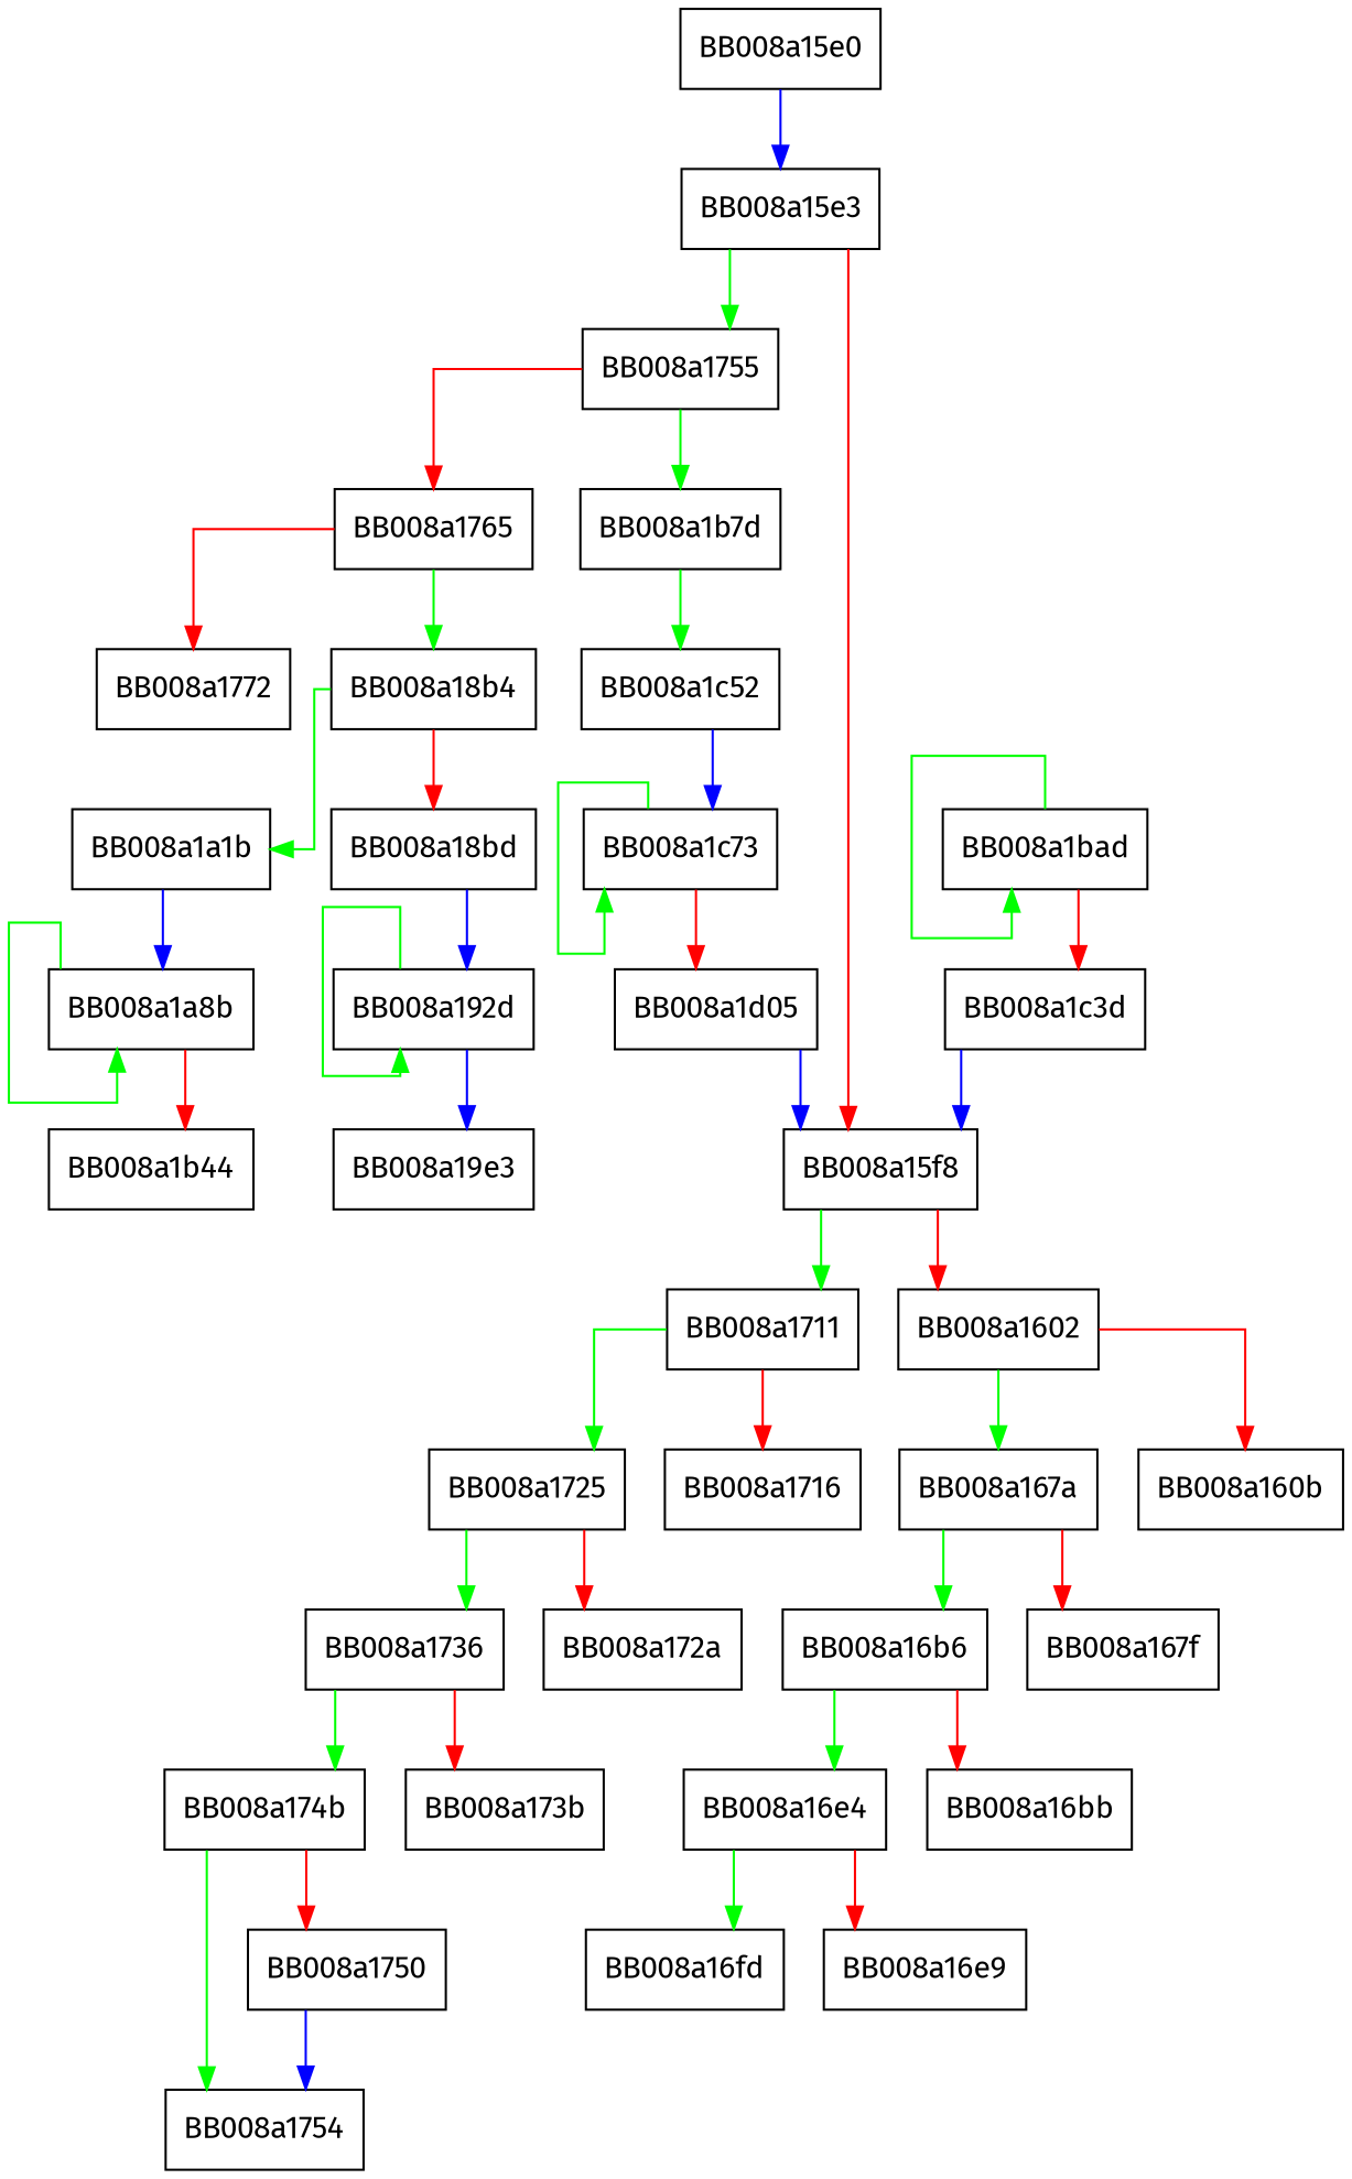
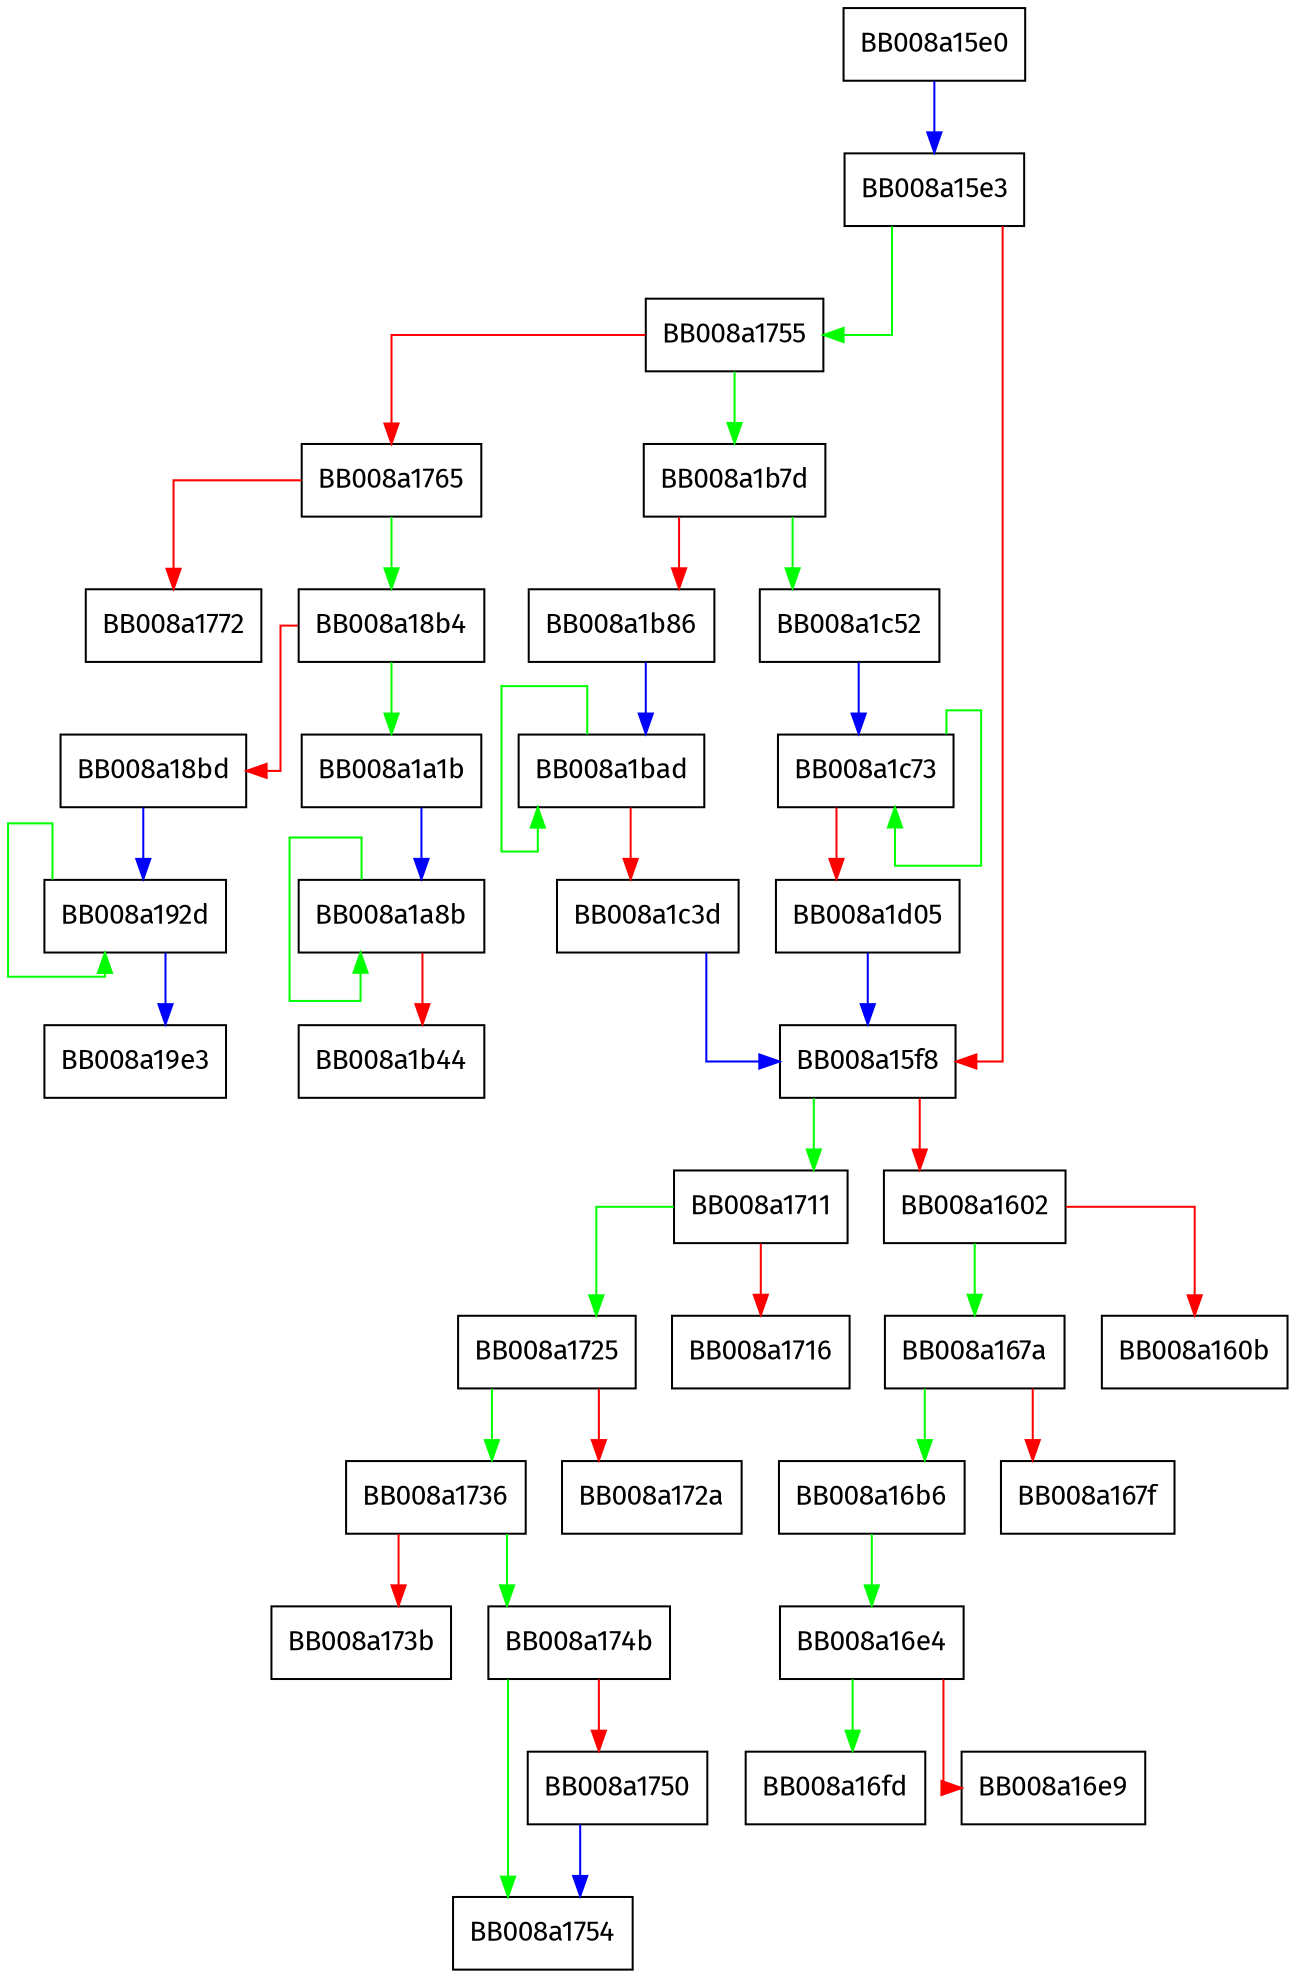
  digraph {
    fontname="Fira Sans"
    splines=ortho
    node [fontname="Fira Sans" shape=box]
    edge [color=green fontname="Fira Sans"]
    BB008a15e0
    BB008a15e3
    BB008a1755
    BB008a15f8
    BB008a1b7d
    BB008a1765
    BB008a1711
    BB008a1602
    BB008a1c52
+   BB008a1b86
    BB008a18b4
    BB008a1772
    BB008a1725
    BB008a1716
    BB008a167a
    BB008a160b
    BB008a1736
    BB008a172a
    BB008a16b6
    BB008a167f
    BB008a16e4
-   BB008a16bb
    BB008a16fd
    BB008a16e9
    BB008a174b
    BB008a173b
    BB008a1754
    BB008a1750
    BB008a1c73
    BB008a1bad
    BB008a1a1b
    BB008a18bd
    BB008a1a8b
    BB008a192d
    BB008a1b44
    BB008a19e3
    BB008a1d05
    BB008a1c3d
    BB008a15e0 -> BB008a15e3 [color=blue]
    BB008a15e3 -> BB008a1755
    BB008a15e3 -> BB008a15f8 [color=red]
    BB008a1755 -> BB008a1b7d
    BB008a1755 -> BB008a1765 [color=red]
    BB008a15f8 -> BB008a1711
    BB008a15f8 -> BB008a1602 [color=red]
    BB008a1b7d -> BB008a1c52
+   BB008a1b7d -> BB008a1b86 [color=red]
    BB008a1765 -> BB008a18b4
    BB008a1765 -> BB008a1772 [color=red]
    BB008a1711 -> BB008a1725
    BB008a1711 -> BB008a1716 [color=red]
    BB008a1602 -> BB008a167a
    BB008a1602 -> BB008a160b [color=red]
    BB008a1c52 -> BB008a1c73 [color=blue]
+   BB008a1b86 -> BB008a1bad [color=blue]
    BB008a18b4 -> BB008a1a1b
    BB008a18b4 -> BB008a18bd [color=red]
    BB008a1725 -> BB008a1736
    BB008a1725 -> BB008a172a [color=red]
    BB008a167a -> BB008a16b6
    BB008a167a -> BB008a167f [color=red]
    BB008a1736 -> BB008a174b
    BB008a1736 -> BB008a173b [color=red]
    BB008a16b6 -> BB008a16e4
-   BB008a16b6 -> BB008a16bb [color=red]
    BB008a16e4 -> BB008a16fd
    BB008a16e4 -> BB008a16e9 [color=red]
    BB008a174b -> BB008a1754
    BB008a174b -> BB008a1750 [color=red]
    BB008a1750 -> BB008a1754 [color=blue]
    BB008a1c73 -> BB008a1c73
    BB008a1c73 -> BB008a1d05 [color=red]
    BB008a1bad -> BB008a1bad
    BB008a1bad -> BB008a1c3d [color=red]
    BB008a1a1b -> BB008a1a8b [color=blue]
    BB008a18bd -> BB008a192d [color=blue]
    BB008a1a8b -> BB008a1a8b
    BB008a1a8b -> BB008a1b44 [color=red]
    BB008a192d -> BB008a192d
    BB008a192d -> BB008a19e3 [color=blue]
    BB008a1d05 -> BB008a15f8 [color=blue]
    BB008a1c3d -> BB008a15f8 [color=blue]
  }
